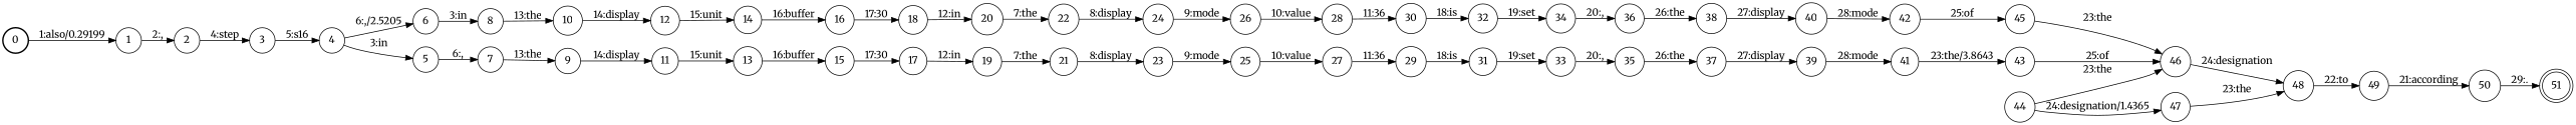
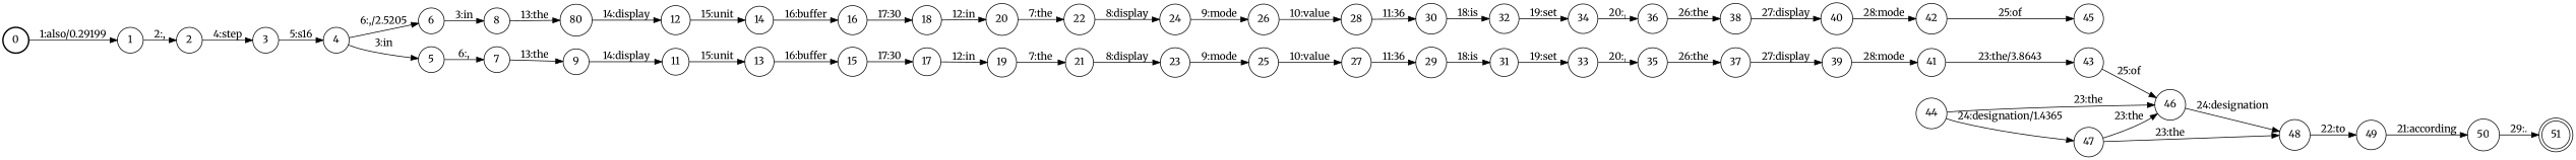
  digraph {
    fontname=Merriweather
    nodesep=0.25
    rankdir=LR
    ranksep=0.4
    node [fontname=Merriweather fontsize=14 shape=circle style=solid]
    edge [fontname=Merriweather fontsize=14]
    n1 [label=0 style=bold]
    n2 [label=1]
    n3 [label=2]
    n4 [label=3]
    n5 [label=4]
    n6 [label=6]
    n7 [label=5]
    n8 [label=8]
    n9 [label=7]
-   n10 [label=10]
+   n10 [label=80]
    n11 [label=9]
    n12 [label=11]
    n13 [label=12]
    n14 [label=13]
    n15 [label=14]
    n16 [label=15]
    n17 [label=16]
    n18 [label=17]
    n19 [label=18]
    n20 [label=19]
    n21 [label=20]
    n22 [label=21]
    n23 [label=22]
    n24 [label=23]
    n25 [label=24]
    n26 [label=25]
    n27 [label=26]
    n28 [label=27]
    n29 [label=28]
    n30 [label=29]
    n31 [label=30]
    n32 [label=31]
    n33 [label=32]
    n34 [label=33]
    n35 [label=34]
    n36 [label=35]
    n37 [label=36]
    n38 [label=37]
    n39 [label=38]
    n40 [label=39]
    n41 [label=40]
    n42 [label=41]
    n43 [label=42]
    n44 [label=43]
    n45 [label=45]
    n46 [label=46]
    n47 [label=44]
    n48 [label=47]
    n49 [label=48]
    n50 [label=49]
    n51 [label=50]
    n52 [label=51 shape=doublecircle]
    n1 -> n2 [label="1:also/0.29199"]
    n2 -> n3 [label="2:,"]
    n3 -> n4 [label="4:step"]
    n4 -> n5 [label="5:s16"]
    n5 -> n6 [label="6:,/2.5205"]
    n5 -> n7 [label="3:in"]
    n6 -> n8 [label="3:in"]
    n7 -> n9 [label="6:,"]
    n8 -> n10 [label="13:the"]
    n9 -> n11 [label="13:the"]
    n10 -> n13 [label="14:display"]
    n11 -> n12 [label="14:display"]
    n12 -> n14 [label="15:unit"]
    n13 -> n15 [label="15:unit"]
    n14 -> n16 [label="16:buffer"]
    n15 -> n17 [label="16:buffer"]
    n16 -> n18 [label="17:30"]
    n17 -> n19 [label="17:30"]
    n18 -> n20 [label="12:in"]
    n19 -> n21 [label="12:in"]
    n20 -> n22 [label="7:the"]
    n21 -> n23 [label="7:the"]
    n22 -> n24 [label="8:display"]
    n23 -> n25 [label="8:display"]
    n24 -> n26 [label="9:mode"]
    n25 -> n27 [label="9:mode"]
    n26 -> n28 [label="10:value"]
    n27 -> n29 [label="10:value"]
    n28 -> n30 [label="11:36"]
    n29 -> n31 [label="11:36"]
    n30 -> n32 [label="18:is"]
    n31 -> n33 [label="18:is"]
    n32 -> n34 [label="19:set"]
    n33 -> n35 [label="19:set"]
    n34 -> n36 [label="20:,"]
    n35 -> n37 [label="20:,"]
    n36 -> n38 [label="26:the"]
    n37 -> n39 [label="26:the"]
    n38 -> n40 [label="27:display"]
    n39 -> n41 [label="27:display"]
    n40 -> n42 [label="28:mode"]
    n41 -> n43 [label="28:mode"]
    n42 -> n44 [label="23:the/3.8643"]
    n43 -> n45 [label="25:of"]
    n44 -> n46 [label="25:of"]
-   n45 -> n46 [label="23:the"]
+   n48 -> n46 [label="23:the"]
    n46 -> n49 [label="24:designation"]
    n47 -> n46 [label="23:the"]
    n47 -> n48 [label="24:designation/1.4365"]
    n48 -> n49 [label="23:the"]
    n49 -> n50 [label="22:to"]
    n50 -> n51 [label="21:according"]
    n51 -> n52 [label="29:."]
  }
